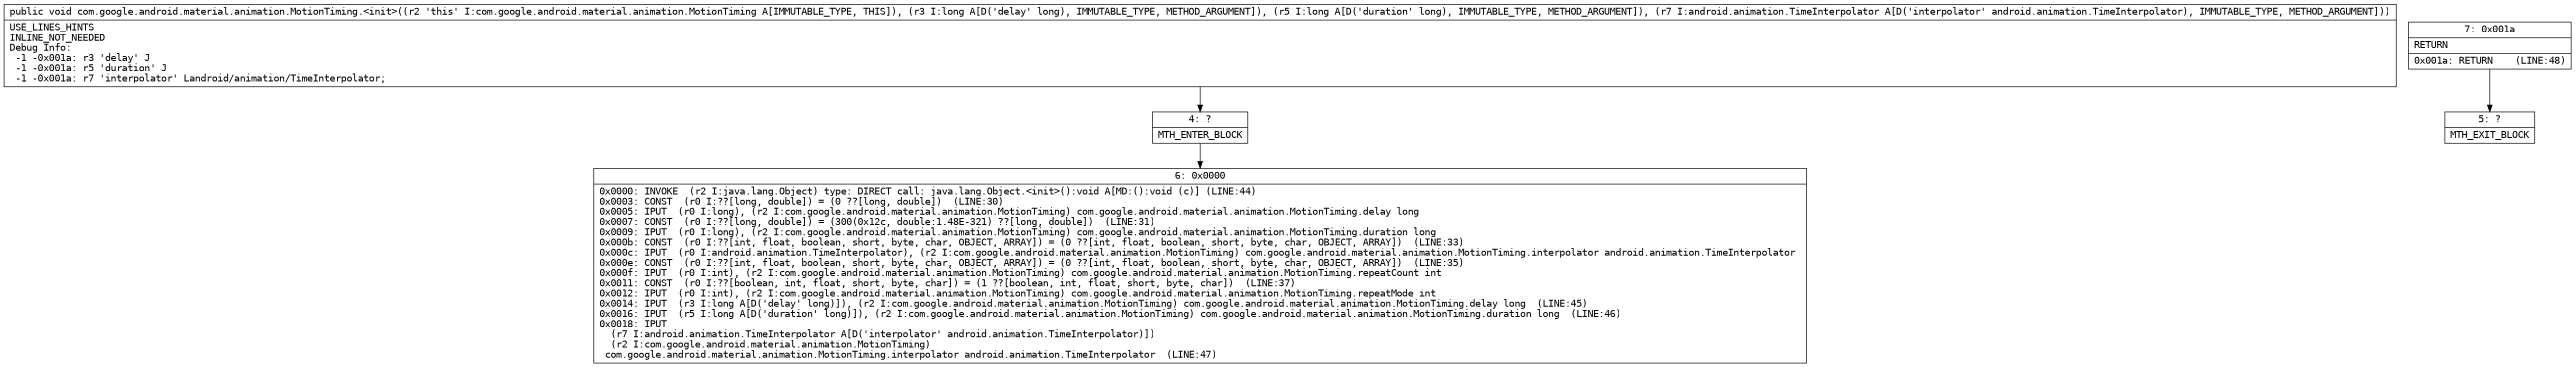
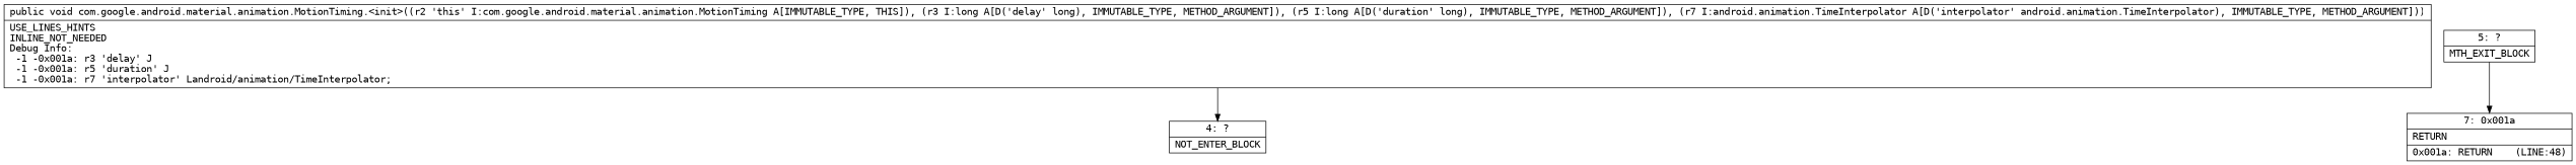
  digraph {
    fontname="DejaVu Sans Mono"
    node [fontname="DejaVu Sans Mono" shape=record]
    edge [fontname="DejaVu Sans Mono"]
-   n1 [label="{4\:\ ?|MTH_ENTER_BLOCK\l}"]
-   n2 [label="{6\:\ 0x0000|0x0000: INVOKE  (r2 I:java.lang.Object) type: DIRECT call: java.lang.Object.\<init\>():void A[MD:():void (c)] (LINE:44)\l0x0003: CONST  (r0 I:??[long, double]) = (0 ??[long, double])  (LINE:30)\l0x0005: IPUT  (r0 I:long), (r2 I:com.google.android.material.animation.MotionTiming) com.google.android.material.animation.MotionTiming.delay long \l0x0007: CONST  (r0 I:??[long, double]) = (300(0x12c, double:1.48E\-321) ??[long, double])  (LINE:31)\l0x0009: IPUT  (r0 I:long), (r2 I:com.google.android.material.animation.MotionTiming) com.google.android.material.animation.MotionTiming.duration long \l0x000b: CONST  (r0 I:??[int, float, boolean, short, byte, char, OBJECT, ARRAY]) = (0 ??[int, float, boolean, short, byte, char, OBJECT, ARRAY])  (LINE:33)\l0x000c: IPUT  (r0 I:android.animation.TimeInterpolator), (r2 I:com.google.android.material.animation.MotionTiming) com.google.android.material.animation.MotionTiming.interpolator android.animation.TimeInterpolator \l0x000e: CONST  (r0 I:??[int, float, boolean, short, byte, char, OBJECT, ARRAY]) = (0 ??[int, float, boolean, short, byte, char, OBJECT, ARRAY])  (LINE:35)\l0x000f: IPUT  (r0 I:int), (r2 I:com.google.android.material.animation.MotionTiming) com.google.android.material.animation.MotionTiming.repeatCount int \l0x0011: CONST  (r0 I:??[boolean, int, float, short, byte, char]) = (1 ??[boolean, int, float, short, byte, char])  (LINE:37)\l0x0012: IPUT  (r0 I:int), (r2 I:com.google.android.material.animation.MotionTiming) com.google.android.material.animation.MotionTiming.repeatMode int \l0x0014: IPUT  (r3 I:long A[D('delay' long)]), (r2 I:com.google.android.material.animation.MotionTiming) com.google.android.material.animation.MotionTiming.delay long  (LINE:45)\l0x0016: IPUT  (r5 I:long A[D('duration' long)]), (r2 I:com.google.android.material.animation.MotionTiming) com.google.android.material.animation.MotionTiming.duration long  (LINE:46)\l0x0018: IPUT  \l  (r7 I:android.animation.TimeInterpolator A[D('interpolator' android.animation.TimeInterpolator)])\l  (r2 I:com.google.android.material.animation.MotionTiming)\l com.google.android.material.animation.MotionTiming.interpolator android.animation.TimeInterpolator  (LINE:47)\l}"]
+   n1 [label="{4\:\ ?|NOT_ENTER_BLOCK\l}"]
    n3 [label="{7\:\ 0x001a|RETURN\l|0x001a: RETURN    (LINE:48)\l}"]
    n4 [label="{5\:\ ?|MTH_EXIT_BLOCK\l}"]
    n5 [label="{public void com.google.android.material.animation.MotionTiming.\<init\>((r2 'this' I:com.google.android.material.animation.MotionTiming A[IMMUTABLE_TYPE, THIS]), (r3 I:long A[D('delay' long), IMMUTABLE_TYPE, METHOD_ARGUMENT]), (r5 I:long A[D('duration' long), IMMUTABLE_TYPE, METHOD_ARGUMENT]), (r7 I:android.animation.TimeInterpolator A[D('interpolator' android.animation.TimeInterpolator), IMMUTABLE_TYPE, METHOD_ARGUMENT]))  | USE_LINES_HINTS\lINLINE_NOT_NEEDED\lDebug Info:\l  \-1 \-0x001a: r3 'delay' J\l  \-1 \-0x001a: r5 'duration' J\l  \-1 \-0x001a: r7 'interpolator' Landroid\/animation\/TimeInterpolator;\l}"]
-   n1 -> n2
-   n3 -> n4
+   n4 -> n3
    n5 -> n1
  }
